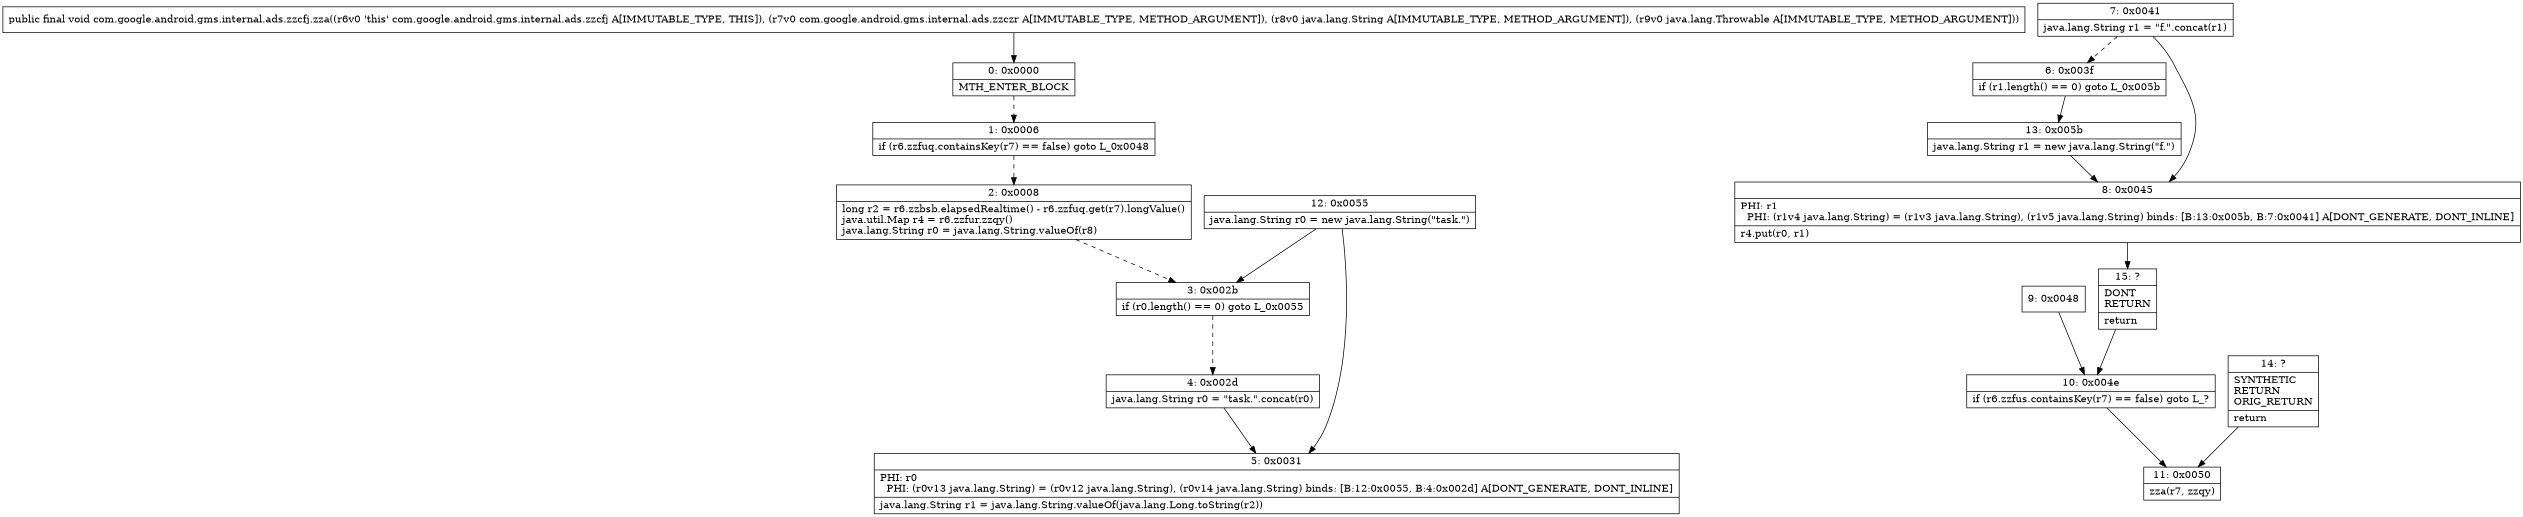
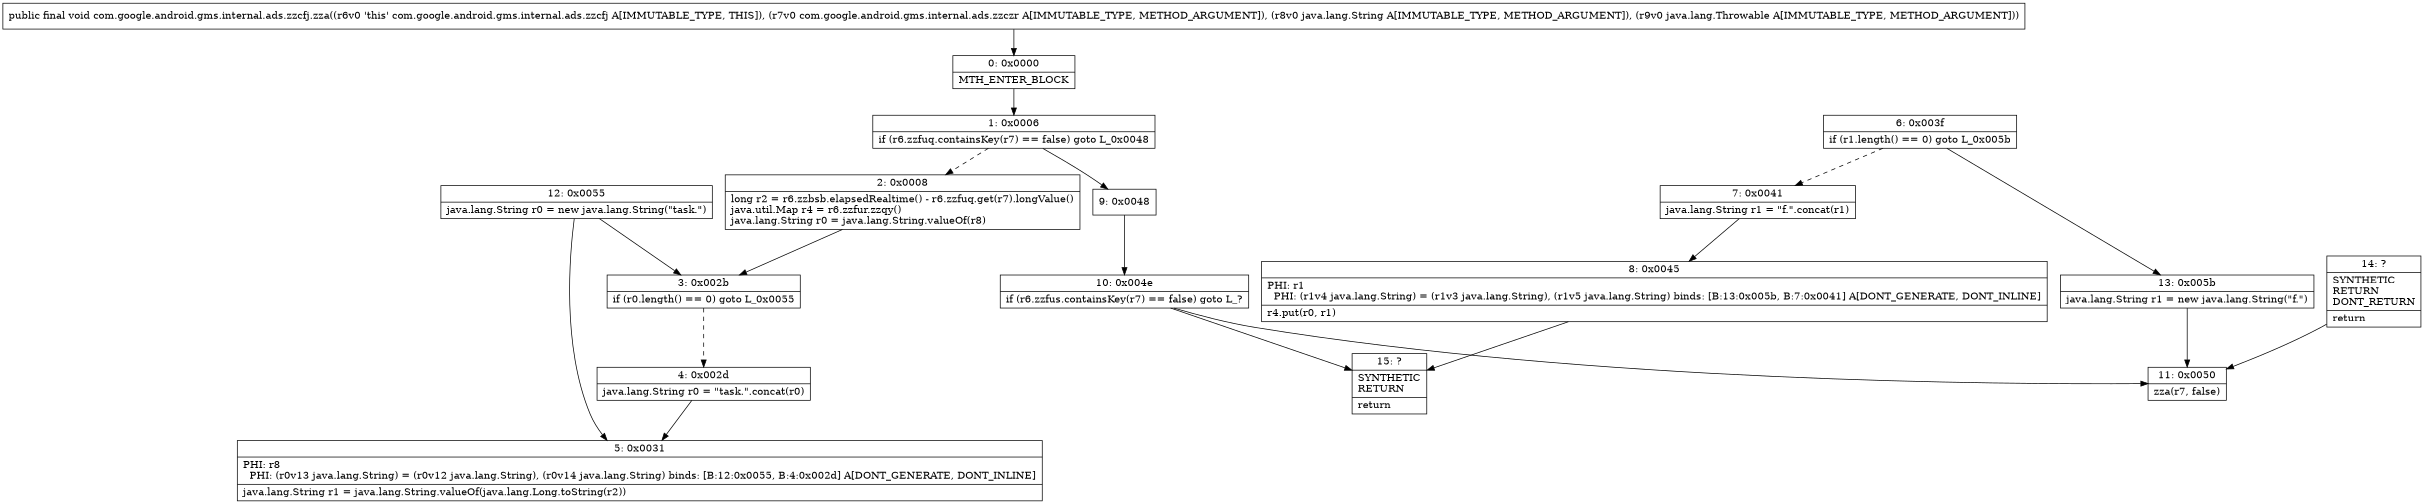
  digraph {
    node [shape=record]
    n1 [label="{0\:\ 0x0000|MTH_ENTER_BLOCK\l}"]
    n2 [label="{1\:\ 0x0006|if (r6.zzfuq.containsKey(r7) == false) goto L_0x0048\l}"]
    n3 [label="{2\:\ 0x0008|long r2 = r6.zzbsb.elapsedRealtime() \- r6.zzfuq.get(r7).longValue()\ljava.util.Map r4 = r6.zzfur.zzqy()\ljava.lang.String r0 = java.lang.String.valueOf(r8)\l}"]
    n4 [label="{9\:\ 0x0048}"]
    n5 [label="{3\:\ 0x002b|if (r0.length() == 0) goto L_0x0055\l}"]
    n6 [label="{10\:\ 0x004e|if (r6.zzfus.containsKey(r7) == false) goto L_?\l}"]
    n7 [label="{4\:\ 0x002d|java.lang.String r0 = \"task.\".concat(r0)\l}"]
-   n8 [label="{5\:\ 0x0031|PHI: r0 \l  PHI: (r0v13 java.lang.String) = (r0v12 java.lang.String), (r0v14 java.lang.String) binds: [B:12:0x0055, B:4:0x002d] A[DONT_GENERATE, DONT_INLINE]\l|java.lang.String r1 = java.lang.String.valueOf(java.lang.Long.toString(r2))\l}"]
+   n8 [label="{5\:\ 0x0031|PHI: r8 \l  PHI: (r0v13 java.lang.String) = (r0v12 java.lang.String), (r0v14 java.lang.String) binds: [B:12:0x0055, B:4:0x002d] A[DONT_GENERATE, DONT_INLINE]\l|java.lang.String r1 = java.lang.String.valueOf(java.lang.Long.toString(r2))\l}"]
    n9 [label="{12\:\ 0x0055|java.lang.String r0 = new java.lang.String(\"task.\")\l}"]
    n10 [label="{6\:\ 0x003f|if (r1.length() == 0) goto L_0x005b\l}"]
    n11 [label="{7\:\ 0x0041|java.lang.String r1 = \"f.\".concat(r1)\l}"]
    n12 [label="{13\:\ 0x005b|java.lang.String r1 = new java.lang.String(\"f.\")\l}"]
    n13 [label="{8\:\ 0x0045|PHI: r1 \l  PHI: (r1v4 java.lang.String) = (r1v3 java.lang.String), (r1v5 java.lang.String) binds: [B:13:0x005b, B:7:0x0041] A[DONT_GENERATE, DONT_INLINE]\l|r4.put(r0, r1)\l}"]
-   n14 [label="{15\:\ ?|DONT\lRETURN\l|return\l}"]
-   n15 [label="{11\:\ 0x0050|zza(r7, zzqy)\l}"]
-   n16 [label="{14\:\ ?|SYNTHETIC\lRETURN\lORIG_RETURN\l|return\l}"]
+   n14 [label="{15\:\ ?|SYNTHETIC\lRETURN\l|return\l}"]
+   n15 [label="{11\:\ 0x0050|zza(r7, false)\l}"]
+   n16 [label="{14\:\ ?|SYNTHETIC\lRETURN\lDONT_RETURN\l|return\l}"]
    n17 [label="{public final void com.google.android.gms.internal.ads.zzcfj.zza((r6v0 'this' com.google.android.gms.internal.ads.zzcfj A[IMMUTABLE_TYPE, THIS]), (r7v0 com.google.android.gms.internal.ads.zzczr A[IMMUTABLE_TYPE, METHOD_ARGUMENT]), (r8v0 java.lang.String A[IMMUTABLE_TYPE, METHOD_ARGUMENT]), (r9v0 java.lang.Throwable A[IMMUTABLE_TYPE, METHOD_ARGUMENT])) }"]
-   n1 -> n2 [style=dashed]
+   n1 -> n2
    n2 -> n3 [style=dashed]
-   n3 -> n5 [style=dashed]
+   n2 -> n4
+   n3 -> n5
    n4 -> n6
    n5 -> n7 [style=dashed]
-   n14 -> n6
+   n6 -> n14
    n6 -> n15 [style=solid]
    n7 -> n8
    n9 -> n5
    n9 -> n8
-   n11 -> n10 [style=dashed]
+   n10 -> n11 [style=dashed]
    n10 -> n12
    n11 -> n13
-   n12 -> n13
+   n12 -> n15
    n13 -> n14
    n16 -> n15
    n17 -> n1
  }
